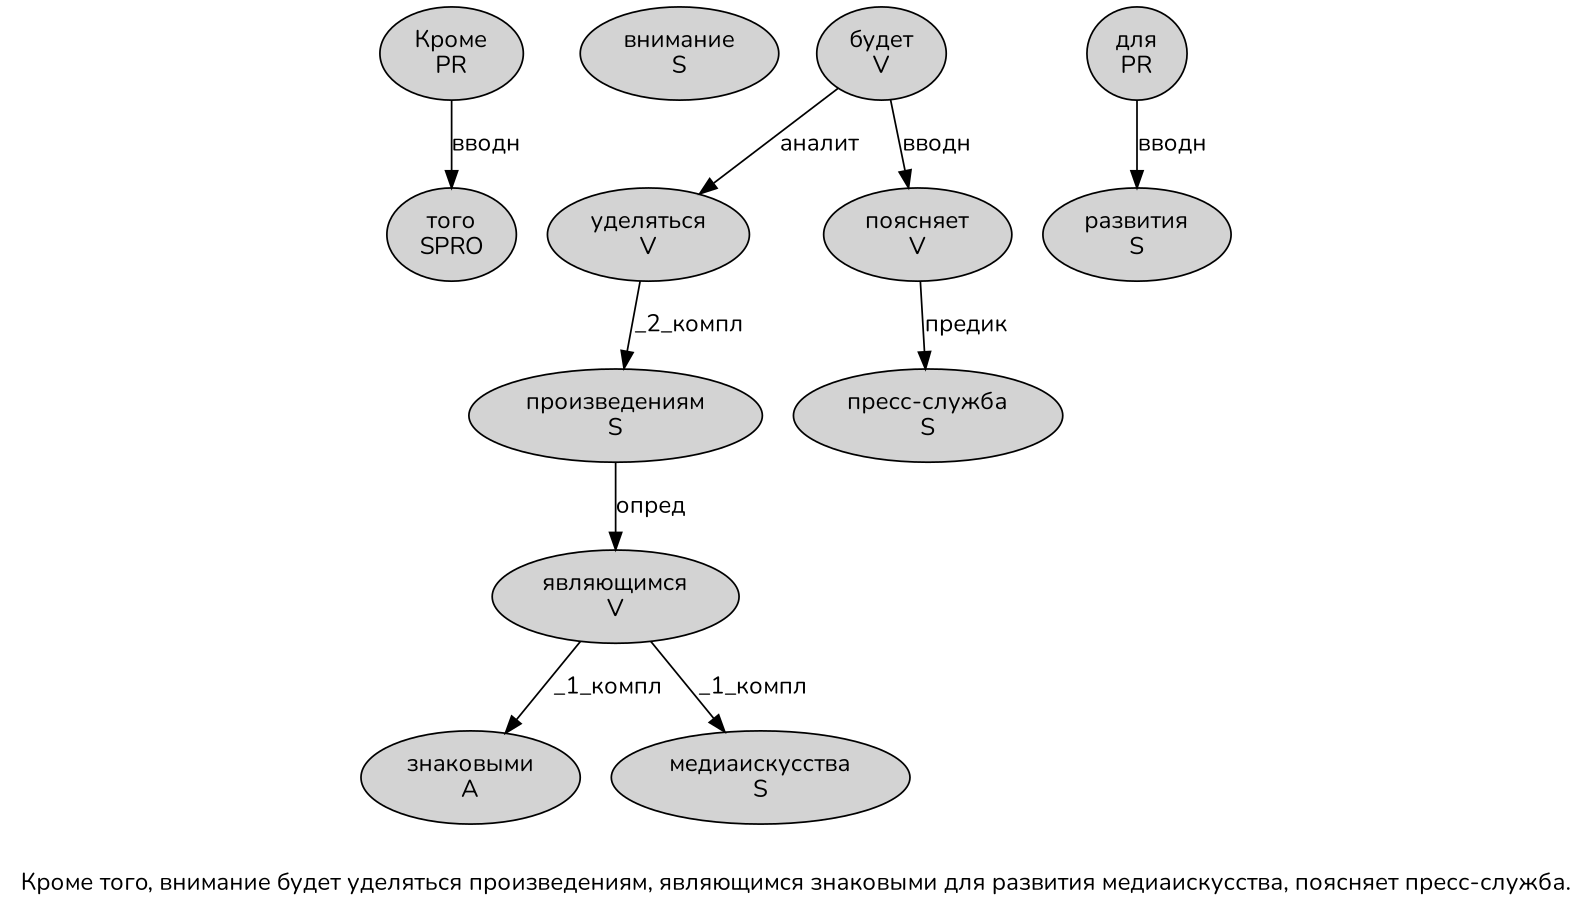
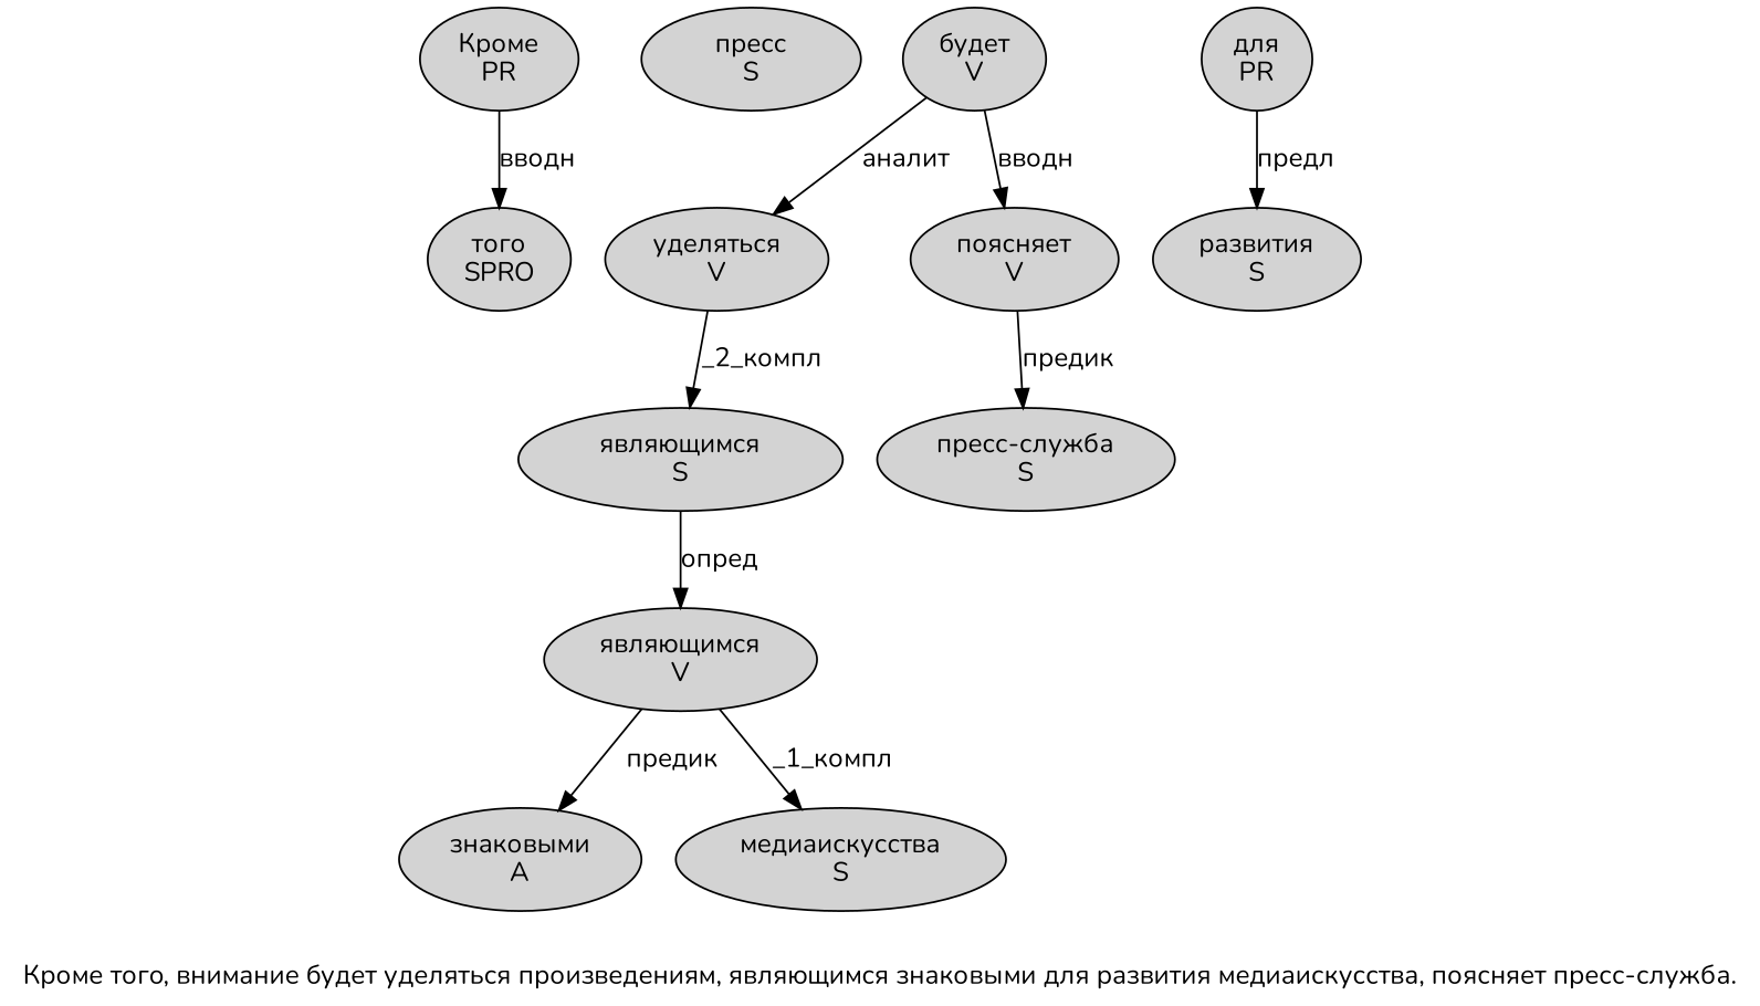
  digraph {
    fontname=Nunito
    label="Кроме того, внимание будет уделяться произведениям, являющимся знаковыми для развития медиаискусства, поясняет пресс-служба."
    node [fillcolor=lightgray fontname=Nunito penwidth=1 shape=ellipse style=filled]
    edge [fontname=Nunito]
    n1 [label="Кроме\nPR"]
    n2 [label="того\nSPRO"]
-   n3 [label="внимание\nS"]
+   n3 [label="пресс\nS"]
    n4 [label="будет\nV"]
    n5 [label="уделяться\nV"]
    n6 [label="поясняет\nV"]
-   n7 [label="произведениям\nS"]
+   n7 [label="являющимся\nS"]
    n8 [label="пресс-служба\nS"]
    n9 [label="являющимся\nV"]
    n10 [label="знаковыми\nA"]
    n11 [label="медиаискусства\nS"]
    n12 [label="для\nPR"]
    n13 [label="развития\nS"]
    n1 -> n2 [label="вводн"]
    n4 -> n5 [label="аналит"]
    n4 -> n6 [label="вводн"]
    n5 -> n7 [label="_2_компл"]
    n6 -> n8 [label="предик"]
    n7 -> n9 [label="опред"]
-   n9 -> n10 [label="_1_компл"]
+   n9 -> n10 [label="предик"]
    n9 -> n11 [label="_1_компл"]
-   n12 -> n13 [label="вводн"]
+   n12 -> n13 [label="предл"]
  }
